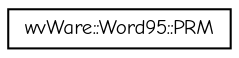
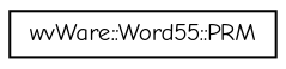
  digraph {
    rankdir=LR
    fontname="Comic Neue"
-   n1 [color=black fillcolor=white fontname="Comic Neue" fontsize=10 height=0.2 label="wvWare::Word95::PRM" shape=record style=filled width=0.4]
+   n1 [color=black fillcolor=white fontname="Comic Neue" fontsize=10 height=0.2 label="wvWare::Word55::PRM" shape=record style=filled width=0.4]
  }
